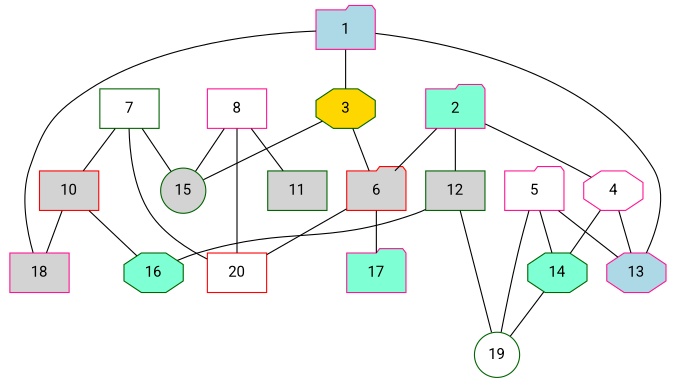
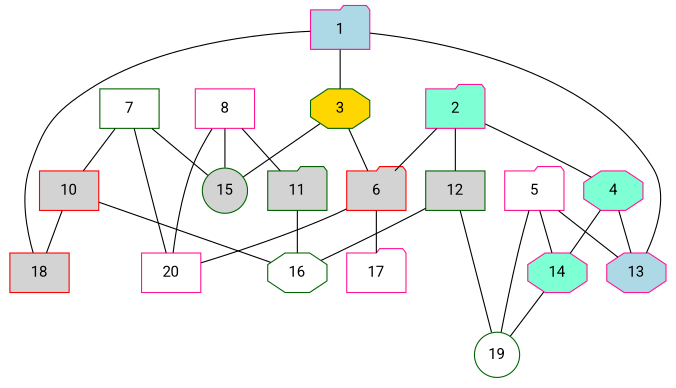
  graph {
    fontname=Roboto
    node [color=deeppink fillcolor=white fontname=Roboto shape=box style=filled]
    edge [fontname=Roboto]
    1 [fillcolor=lightblue shape=folder]
    3 [color=darkgreen fillcolor=gold shape=octagon]
    13 [fillcolor=lightblue shape=octagon]
-   18 [fillcolor=lightgrey]
+   18 [color=red fillcolor=lightgrey]
    6 [color=red fillcolor=lightgrey shape=folder]
    15 [color=darkgreen fillcolor=lightgrey shape=circle]
    2 [fillcolor=aquamarine shape=folder]
-   4 [shape=octagon]
+   4 [fillcolor=aquamarine shape=octagon]
    12 [color=darkgreen fillcolor=lightgrey]
-   14 [color=darkgreen fillcolor=aquamarine shape=octagon]
-   17 [fillcolor=aquamarine shape=folder]
-   20 [color=red]
+   14 [fillcolor=aquamarine shape=octagon]
+   17 [shape=folder]
+   20
    19 [color=darkgreen shape=circle]
-   16 [color=darkgreen fillcolor=aquamarine shape=octagon]
+   16 [color=darkgreen shape=octagon]
    5 [shape=folder]
    7 [color=darkgreen]
    10 [color=red fillcolor=lightgrey]
    8
-   11 [color=darkgreen fillcolor=lightgrey]
+   11 [color=darkgreen fillcolor=lightgrey shape=folder]
    1 -- 3
    1 -- 13
    1 -- 18
    3 -- 6
    3 -- 15
    6 -- 17
    6 -- 20
    2 -- 6
    2 -- 4
    2 -- 12
    4 -- 13
    4 -- 14
    12 -- 19
    12 -- 16
    14 -- 19
    5 -- 13
    5 -- 14
    5 -- 19
    7 -- 15
    7 -- 20
    7 -- 10
    10 -- 18
    10 -- 16
    8 -- 15
    8 -- 20
    8 -- 11
+   11 -- 16
  }
